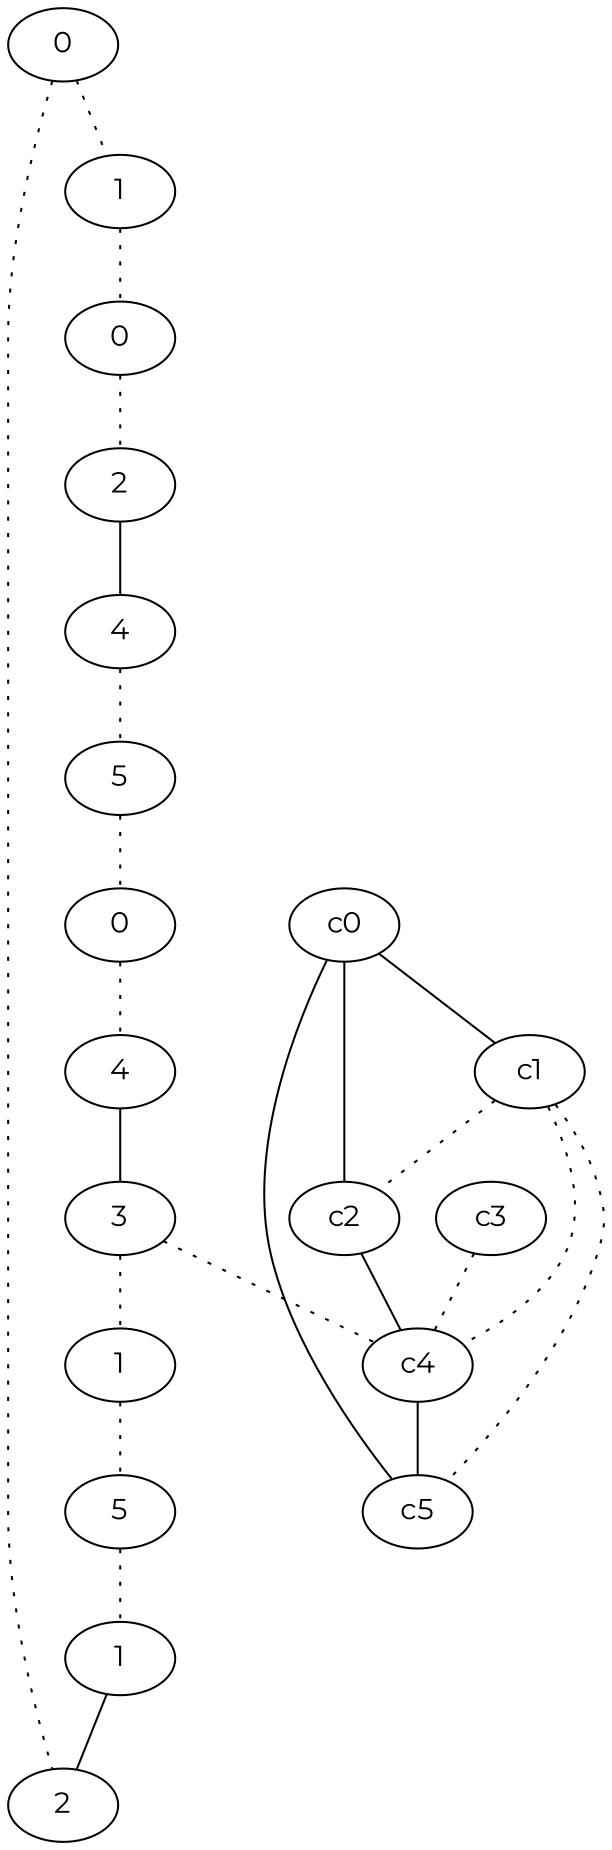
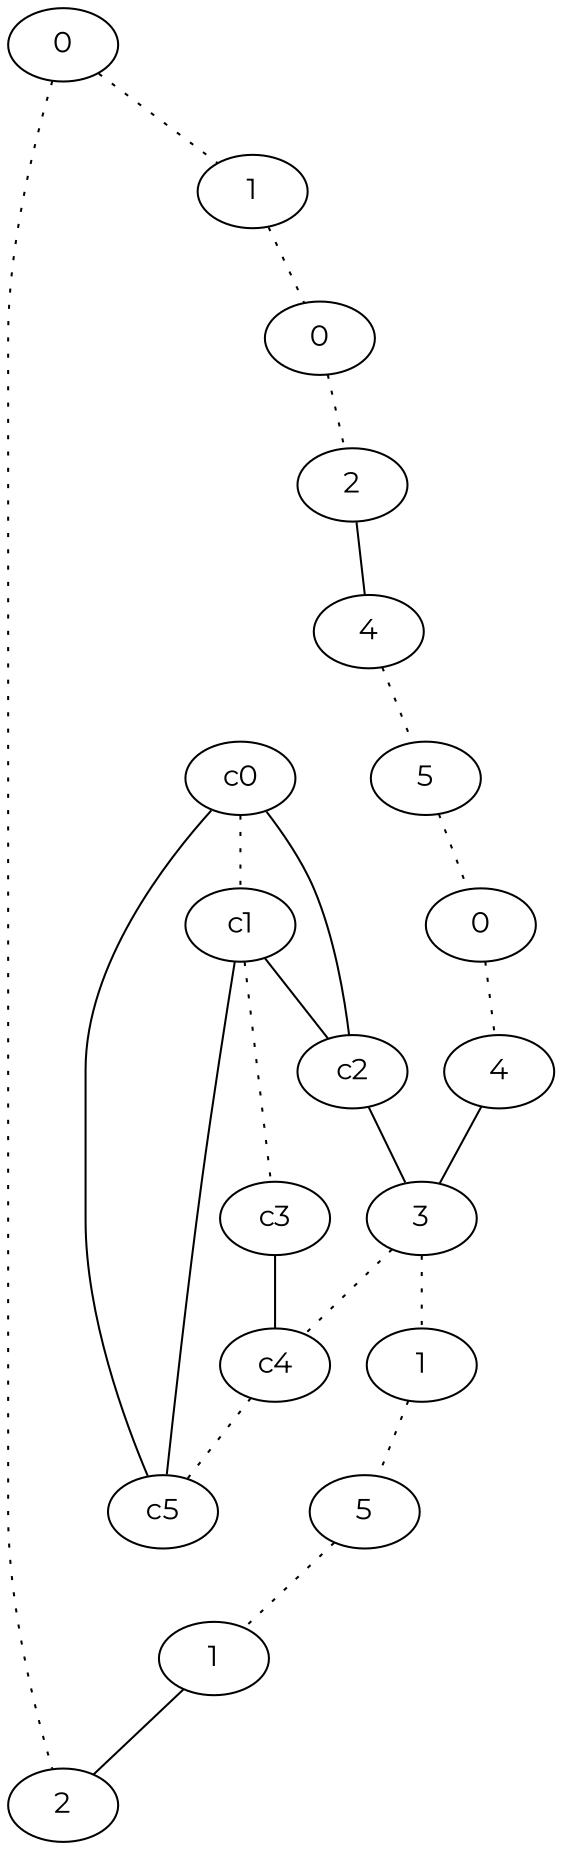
  graph {
    fontname=Montserrat
    node [fontname=Montserrat]
    edge [fontname=Montserrat style=dotted]
    n1 [label=0]
    n2 [label=1]
    n3 [label=2]
    n4 [label=0]
    n5 [label=2]
    n6 [label=4]
    n7 [label=5]
    n8 [label=0]
    n9 [label=4]
    n10 [label=3]
    n11 [label=1]
    c4
    n13 [label=5]
    n14 [label=1]
    c0
    c1
    c2
    c5
    c3
    n1 -- n2
    n1 -- n3
    n2 -- n4
    n4 -- n5
    n5 -- n6 [style=""]
    n6 -- n7
    n7 -- n8
    n8 -- n9
    n9 -- n10 [style=""]
    n10 -- n11
    n10 -- c4
    n11 -- n13
-   c4 -- c5 [style=solid]
+   c4 -- c5
    n13 -- n14
    n14 -- n3 [style=""]
-   c0 -- c1 [style=solid]
+   c0 -- c1
    c0 -- c2 [style=solid]
    c0 -- c5 [style=solid]
-   c1 -- c2
-   c1 -- c5
-   c1 -- c4
-   c2 -- c4 [style=""]
-   c3 -- c4
+   c1 -- c2 [style=""]
+   c1 -- c5 [style=solid]
+   c1 -- c3
+   c2 -- n10 [style=""]
+   c3 -- c4 [style=""]
  }
